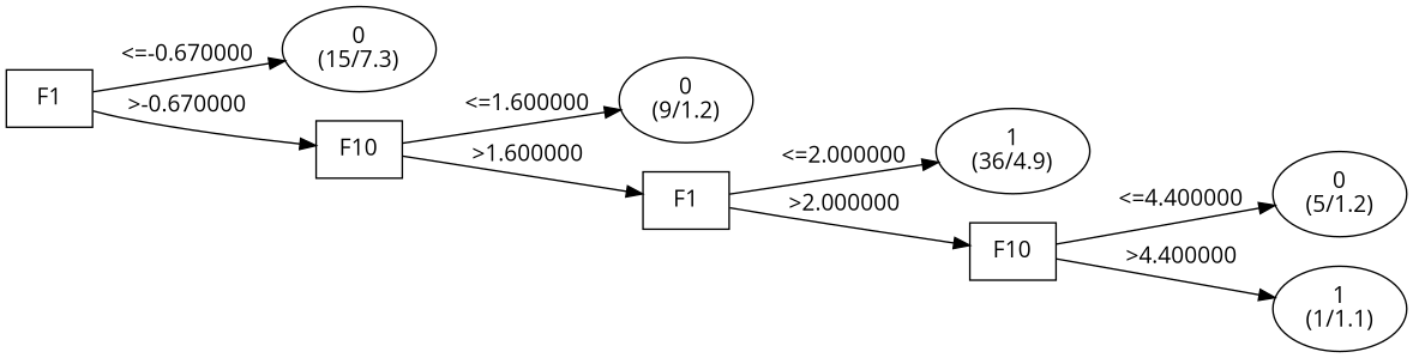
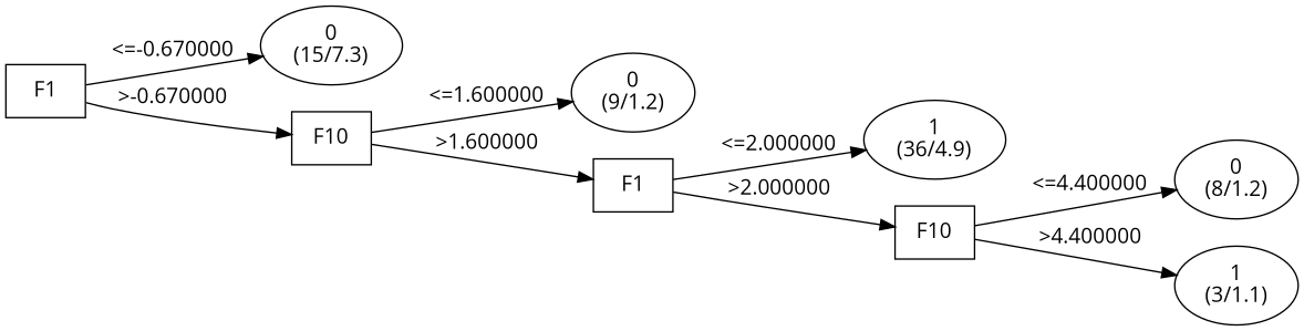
  digraph {
    fontname="Open Sans"
    rankdir=LR
    node [fontname="Open Sans" shape=ellipse]
    edge [fontname="Open Sans"]
    n1 [label="F1\n" shape=box]
    n2 [label="0\n(15/7.3)"]
    n3 [label="F10\n" shape=box]
    n4 [label="0\n(9/1.2)"]
    n5 [label="F1\n" shape=box]
    n6 [label="1\n(36/4.9)"]
    n7 [label="F10\n" shape=box]
-   n8 [label="0\n(5/1.2)"]
-   n9 [label="1\n(1/1.1)"]
+   n8 [label="0\n(8/1.2)"]
+   n9 [label="1\n(3/1.1)"]
    n1 -> n2 [label="<=-0.670000"]
    n1 -> n3 [label=">-0.670000"]
    n3 -> n4 [label="<=1.600000"]
    n3 -> n5 [label=">1.600000"]
    n5 -> n6 [label="<=2.000000"]
    n5 -> n7 [label=">2.000000"]
    n7 -> n8 [label="<=4.400000"]
    n7 -> n9 [label=">4.400000"]
  }
